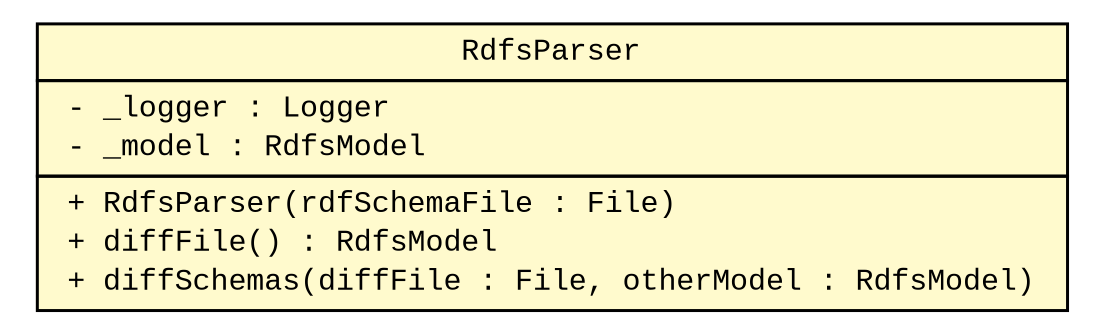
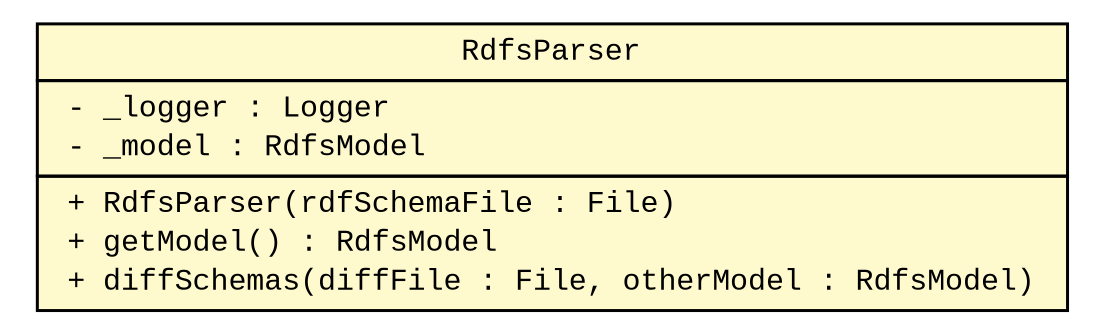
  digraph {
    nodesep=0.25
    ranksep=0.5
    fontname="Liberation Mono"
-   n1 [fontcolor=black fontname="Liberation Mono" fontsize=10.0 label=<<table title="org.tanjakostic.jcleancim.experimental.builder.rdfs.RdfsParser" border="0" cellborder="1" cellspacing="0" cellpadding="2" port="p" bgcolor="lemonChiffon" href="./RdfsParser.html"> 		<tr><td><table border="0" cellspacing="0" cellpadding="1"> <tr><td align="center" balign="center"> RdfsParser </td></tr> 		</table></td></tr> 		<tr><td><table border="0" cellspacing="0" cellpadding="1"> <tr><td align="left" balign="left"> - _logger : Logger </td></tr> <tr><td align="left" balign="left"> - _model : RdfsModel </td></tr> 		</table></td></tr> 		<tr><td><table border="0" cellspacing="0" cellpadding="1"> <tr><td align="left" balign="left"> + RdfsParser(rdfSchemaFile : File) </td></tr> <tr><td align="left" balign="left"> + diffFile() : RdfsModel </td></tr> <tr><td align="left" balign="left"> + diffSchemas(diffFile : File, otherModel : RdfsModel) </td></tr> 		</table></td></tr> 		</table>> shape=plaintext]
+   n1 [fontcolor=black fontname="Liberation Mono" fontsize=10.0 label=<<table title="org.tanjakostic.jcleancim.experimental.builder.rdfs.RdfsParser" border="0" cellborder="1" cellspacing="0" cellpadding="2" port="p" bgcolor="lemonChiffon" href="./RdfsParser.html"> 		<tr><td><table border="0" cellspacing="0" cellpadding="1"> <tr><td align="center" balign="center"> RdfsParser </td></tr> 		</table></td></tr> 		<tr><td><table border="0" cellspacing="0" cellpadding="1"> <tr><td align="left" balign="left"> - _logger : Logger </td></tr> <tr><td align="left" balign="left"> - _model : RdfsModel </td></tr> 		</table></td></tr> 		<tr><td><table border="0" cellspacing="0" cellpadding="1"> <tr><td align="left" balign="left"> + RdfsParser(rdfSchemaFile : File) </td></tr> <tr><td align="left" balign="left"> + getModel() : RdfsModel </td></tr> <tr><td align="left" balign="left"> + diffSchemas(diffFile : File, otherModel : RdfsModel) </td></tr> 		</table></td></tr> 		</table>> shape=plaintext]
  }
